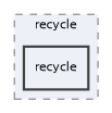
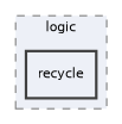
  digraph {
    compound=true
    n1 [color=grey25 fillcolor="#edf0f7" fontname=Helvetica fontsize=10 label=recycle shape=box style="filled,bold,"]
    subgraph cluster_1 {
      bgcolor="#edf0f7"
      fontname=Helvetica
      fontsize=10
-     label=recycle
+     label=logic
      pencolor=grey50
      style="filled,dashed,"
      n1
    }
  }
